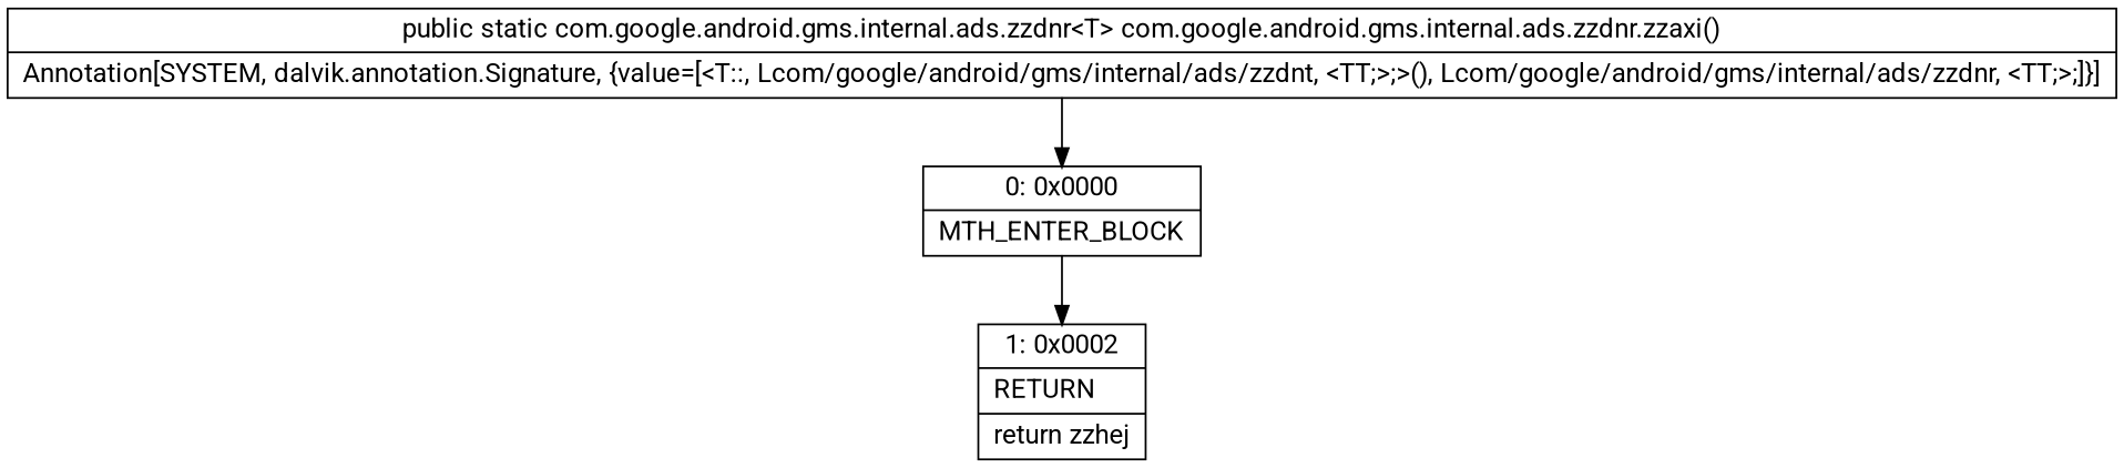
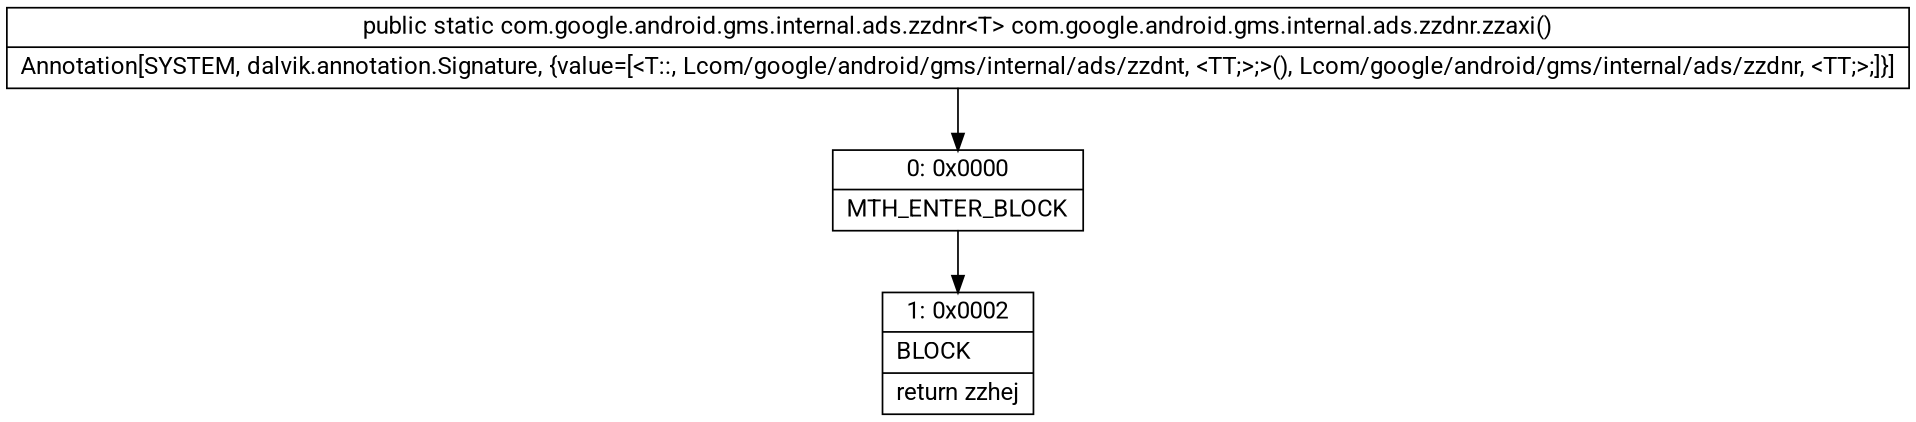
  digraph {
    fontname=Roboto
    node [shape=record fontname=Roboto]
    edge [fontname=Roboto]
    n1 [label="{0\:\ 0x0000|MTH_ENTER_BLOCK\l}"]
-   n2 [label="{1\:\ 0x0002|RETURN\l|return zzhej\l}"]
+   n2 [label="{1\:\ 0x0002|BLOCK\l|return zzhej\l}"]
    n3 [label="{public static com.google.android.gms.internal.ads.zzdnr\<T\> com.google.android.gms.internal.ads.zzdnr.zzaxi()  | Annotation[SYSTEM, dalvik.annotation.Signature, \{value=[\<T::, Lcom\/google\/android\/gms\/internal\/ads\/zzdnt, \<TT;\>;\>(), Lcom\/google\/android\/gms\/internal\/ads\/zzdnr, \<TT;\>;]\}]\l}"]
    n1 -> n2
    n3 -> n1
  }
